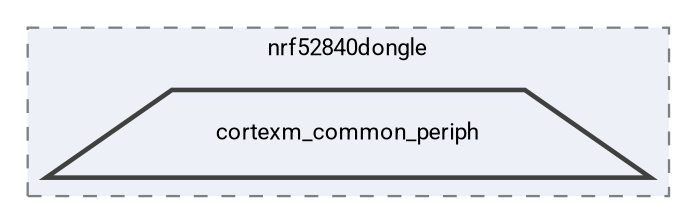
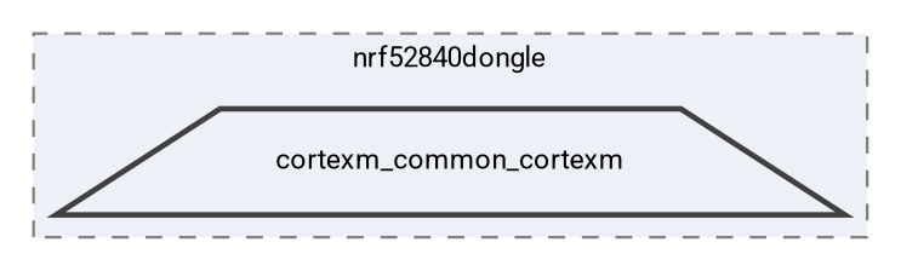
  digraph {
    compound=true
    rankdir=LR
    fontname=Roboto
-   n1 [color=grey25 fillcolor="#edf0f7" fontname=Roboto fontsize=10 height=0.2 label=cortexm_common_periph shape=trapezium style="filled,bold" width=0.4]
+   n1 [color=grey25 fillcolor="#edf0f7" fontname=Roboto fontsize=10 height=0.2 label=cortexm_common_cortexm shape=trapezium style="filled,bold" width=0.4]
    subgraph cluster_1 {
      bgcolor="#edf0f7"
      fontsize=10
      label=nrf52840dongle
      pencolor=grey50
      style="filled,dashed"
      n1
    }
  }
